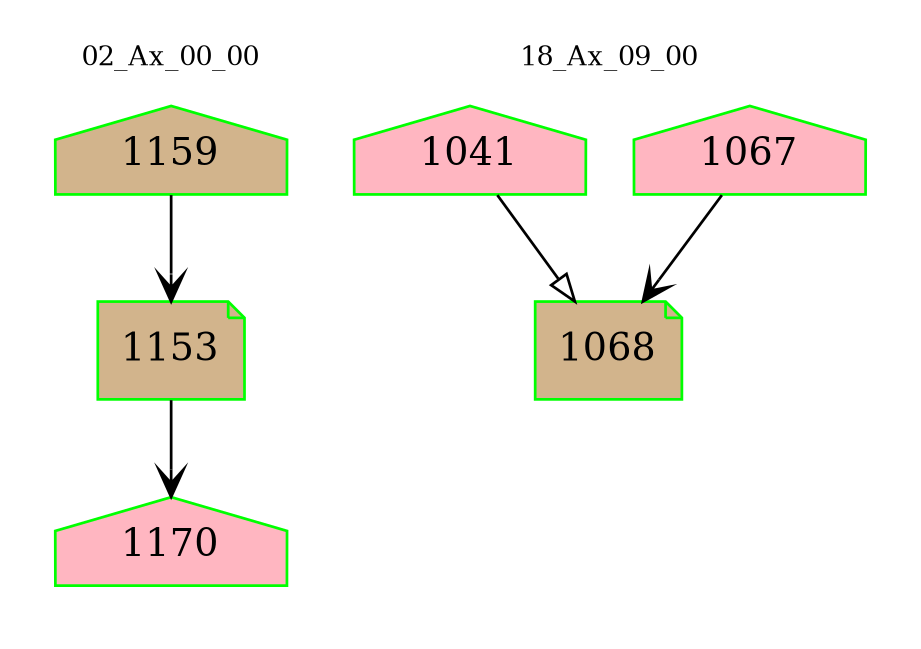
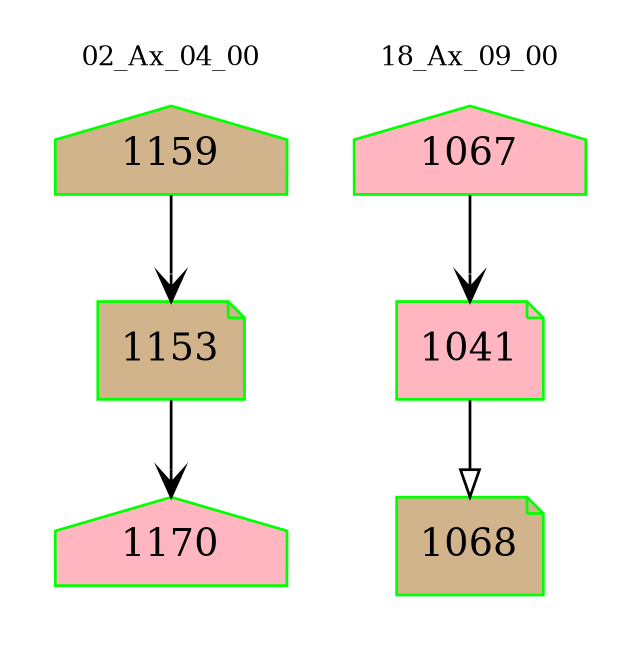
  digraph {
    node [color=green fillcolor=tan shape=house style=filled]
    edge [arrowhead=vee color=black]
    n1 [label=1159]
    n2 [label=1153 shape=note]
    n3 [fillcolor=lightpink label=1170]
    n4 [fillcolor=lightpink label=1067]
-   n5 [fillcolor=lightpink label=1041]
+   n5 [fillcolor=lightpink label=1041 shape=note]
    n6 [label=1068 shape=note]
    subgraph cluster_1 {
      color=white
      fontsize=10
-     label="02_Ax_00_00"
+     label="02_Ax_04_00"
      n1
      n2
      n3
    }
    subgraph cluster_2 {
      color=white
      fontsize=10
      label="18_Ax_09_00"
      n4
      n5
      n6
    }
    n1 -> n2
    n2 -> n3
-   n4 -> n6
+   n4 -> n5
    n5 -> n6 [arrowhead=onormal]
  }
